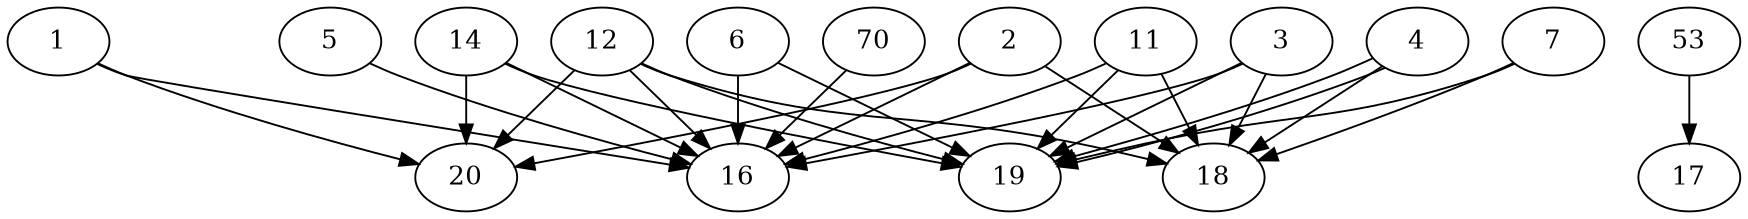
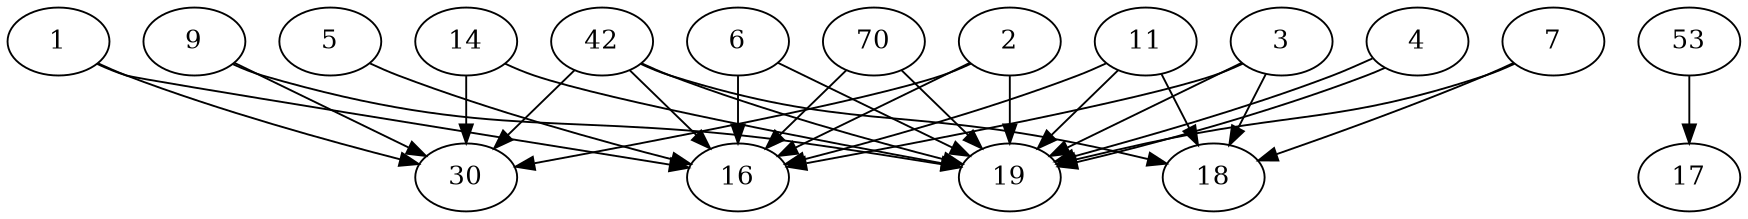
  digraph {
    node [alpha=0.12]
    1 [alpha=0.03 expect_size=8129536]
    16 [alpha=0.13 expect_size=31159296]
-   20 [alpha=0.13 expect_size=27608064]
+   20 [alpha=0.13 expect_size=27608064 label=30]
    2 [alpha=0.18 expect_size=28922880]
    18 [alpha=0.03 expect_size=24676352]
    3 [alpha=0.11 expect_size=7998464]
    19 [alpha=0.17 expect_size=45698048]
    4 [alpha=0.19 expect_size=22380544]
    5 [alpha=0.16 expect_size=39956480]
    6 [alpha=0.06 expect_size=36238336]
    7 [alpha=0.11 expect_size=15975424]
+   9 [expect_size=34437120]
    n13 [expect_size=37667840 label=70]
    11 [expect_size=14711808]
-   12 [alpha=0.05 expect_size=22363136]
+   12 [alpha=0.05 expect_size=22363136 label=42]
    n16 [alpha=0.05 expect_size=17527808 label=53]
    17 [alpha=0.01 expect_size=44819456]
    14 [alpha=0.07 expect_size=43586560]
    1 -> 16
    1 -> 20
    2 -> 16
    2 -> 20
-   2 -> 18
+   2 -> 19
    3 -> 16
    3 -> 18
    3 -> 19
-   4 -> 18
    4 -> 19
    4 -> 19
    5 -> 16
    6 -> 16
    6 -> 19
    7 -> 18
    7 -> 19
+   9 -> 20
+   9 -> 19
    n13 -> 16
+   n13 -> 19
    11 -> 16
    11 -> 18
    11 -> 19
    12 -> 16
    12 -> 20
    12 -> 18
    12 -> 19
    n16 -> 17
-   14 -> 16
    14 -> 20
    14 -> 19
  }
